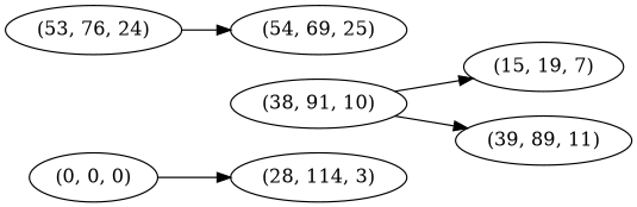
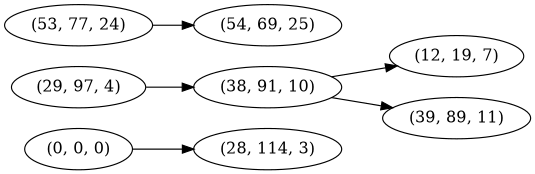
  digraph {
    rankdir=LR
    "(0, 0, 0)"
    "(28, 114, 3)"
+   "(29, 97, 4)"
    "(38, 91, 10)"
-   "(12, 19, 7)" [label="(15, 19, 7)"]
+   "(12, 19, 7)"
    "(39, 89, 11)"
-   "(53, 76, 24)"
+   "(53, 76, 24)" [label="(53, 77, 24)"]
    "(54, 69, 25)"
    "(0, 0, 0)" -> "(28, 114, 3)"
+   "(29, 97, 4)" -> "(38, 91, 10)"
    "(38, 91, 10)" -> "(12, 19, 7)"
    "(38, 91, 10)" -> "(39, 89, 11)"
    "(53, 76, 24)" -> "(54, 69, 25)"
  }
